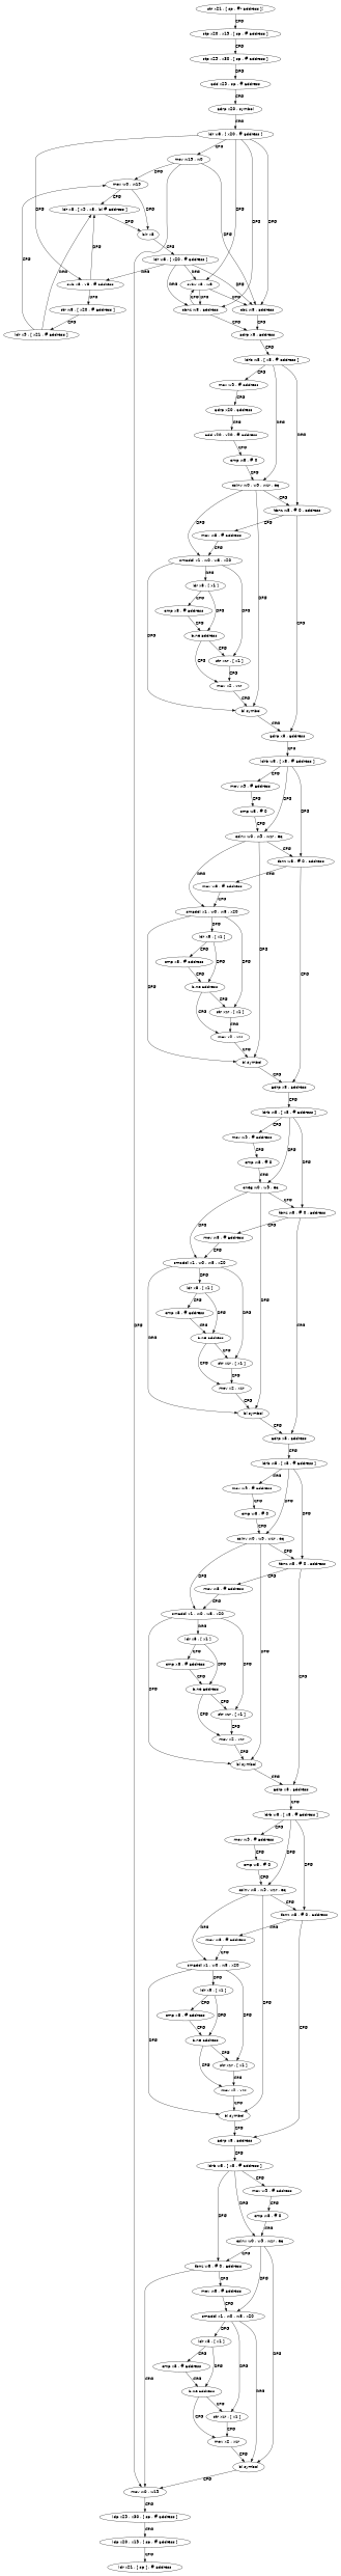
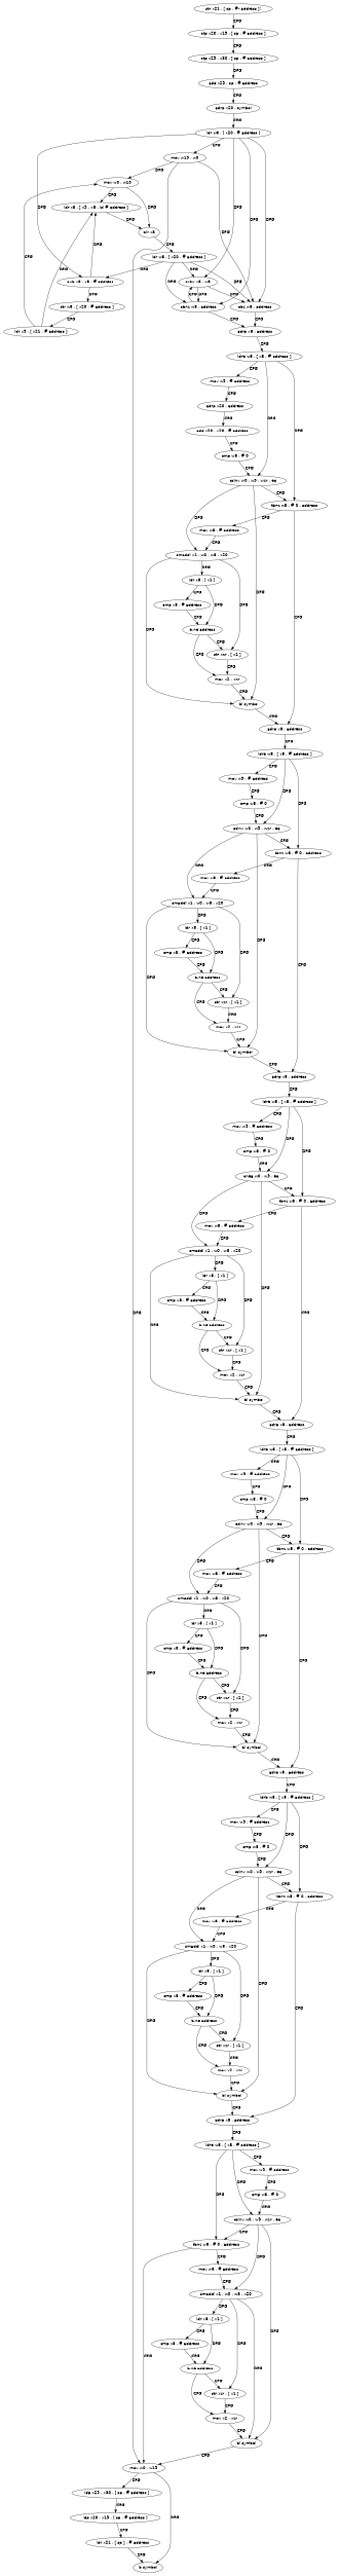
  digraph {
    fontname="DejaVu Sans"
    node [fontname="DejaVu Sans"]
    edge [fontname="DejaVu Sans"]
    n1 [label="str x21 , [ sp , #- address ]!"]
    n2 [label="stp x20 , x19 , [ sp , # address ]"]
    n3 [label="stp x29 , x30 , [ sp , # address ]"]
    n4 [label="add x29 , sp , # address"]
    n5 [label="adrp x20 , symbol"]
    n6 [label="ldr w8 , [ x20 , # address ]"]
    n7 [label="mov w19 , w0"]
    n8 [label="cbz w8 , address"]
    n9 [label="sxtw x8 , w8"]
    n10 [label="sub x8 , x8 , # address"]
    n11 [label="cbnz w8 , address"]
    n12 [label="mov w0 , w19"]
    n13 [label="mov w0 , w19"]
    n14 [label="adrp x8 , address"]
    n15 [label="str w8 , [ x20 , # address ]"]
    n16 [label="ldr x8 , [ x9 , x8 , lsl # address ]"]
    n17 [label="blr x8"]
    n18 [label="ldp x29 , x30 , [ sp , # address ]"]
+   n19 [label="b symbol"]
    n20 [label="ldrb w8 , [ x8 , # address ]"]
    n21 [label="mov w9 , # address"]
    n22 [label="csinv w0 , w9 , wzr , eq"]
    n23 [label="tbnz w8 , # 0 , address"]
    n24 [label="adrp x20 , address"]
    n25 [label="smaddl x1 , w0 , w8 , x20"]
    n26 [label="bl symbol"]
    n27 [label="adrp x8 , address"]
    n28 [label="mov w8 , # address"]
    n29 [label="add x20 , x20 , # address"]
    n30 [label="cmp w8 , # 0"]
    n31 [label="ldr x8 , [ x1 ]"]
    n32 [label="str xzr , [ x1 ]"]
    n33 [label="ldrb w8 , [ x8 , # address ]"]
    n34 [label="mov w9 , # address"]
    n35 [label="csinv w0 , w9 , wzr , eq"]
    n36 [label="tbnz w8 , # 0 , address"]
    n37 [label="cmp w8 , # 0"]
    n38 [label="smaddl x1 , w0 , w8 , x20"]
    n39 [label="bl symbol"]
    n40 [label="adrp x8 , address"]
    n41 [label="mov w8 , # address"]
    n42 [label="ldr x8 , [ x1 ]"]
    n43 [label="str xzr , [ x1 ]"]
    n44 [label="ldrb w8 , [ x8 , # address ]"]
    n45 [label="mov w9 , # address"]
    n46 [label="cneg w0 , w9 , eq"]
    n47 [label="tbnz w8 , # 0 , address"]
    n48 [label="cmp x8 , # address"]
    n49 [label="b.ne address"]
    n50 [label="mov x2 , xzr"]
    n51 [label="ldr x9 , [ x21 , # address ]"]
    n52 [label="ldr w8 , [ x20 , # address ]"]
    n53 [label="cmp w8 , # 0"]
    n54 [label="smaddl x1 , w0 , w8 , x20"]
    n55 [label="bl symbol"]
    n56 [label="adrp x8 , address"]
    n57 [label="mov w8 , # address"]
    n58 [label="ldr x8 , [ x1 ]"]
    n59 [label="str xzr , [ x1 ]"]
    n60 [label="ldrb w8 , [ x8 , # address ]"]
    n61 [label="mov w9 , # address"]
    n62 [label="csinv w0 , w9 , wzr , eq"]
    n63 [label="tbnz w8 , # 0 , address"]
    n64 [label="cmp x8 , # address"]
    n65 [label="b.ne address"]
    n66 [label="mov x2 , xzr"]
    n67 [label="cmp w8 , # 0"]
    n68 [label="smaddl x1 , w0 , w8 , x20"]
    n69 [label="bl symbol"]
    n70 [label="adrp x8 , address"]
    n71 [label="mov w8 , # address"]
    n72 [label="ldr x8 , [ x1 ]"]
    n73 [label="str xzr , [ x1 ]"]
    n74 [label="ldrb w8 , [ x8 , # address ]"]
    n75 [label="mov w9 , # address"]
    n76 [label="csinv w0 , w9 , wzr , eq"]
    n77 [label="tbnz w8 , # 0 , address"]
    n78 [label="cmp x8 , # address"]
    n79 [label="b.ne address"]
    n80 [label="mov x2 , xzr"]
    n81 [label="cmp w8 , # 0"]
    n82 [label="smaddl x1 , w0 , w8 , x20"]
    n83 [label="bl symbol"]
    n84 [label="adrp x8 , address"]
    n85 [label="mov w8 , # address"]
    n86 [label="ldr x8 , [ x1 ]"]
    n87 [label="str xzr , [ x1 ]"]
    n88 [label="ldrb w8 , [ x8 , # address ]"]
    n89 [label="mov w9 , # address"]
    n90 [label="csinv w0 , w9 , wzr , eq"]
    n91 [label="tbnz w8 , # 0 , address"]
    n92 [label="cmp x8 , # address"]
    n93 [label="b.ne address"]
    n94 [label="mov x2 , xzr"]
    n95 [label="cmp w8 , # 0"]
    n96 [label="smaddl x1 , w0 , w8 , x20"]
    n97 [label="bl symbol"]
    n98 [label="mov w8 , # address"]
    n99 [label="ldr x8 , [ x1 ]"]
    n100 [label="str xzr , [ x1 ]"]
    n101 [label="ldp x20 , x19 , [ sp , # address ]"]
    n102 [label="cmp x8 , # address"]
    n103 [label="b.ne address"]
    n104 [label="mov x2 , xzr"]
    n105 [label="ldr x21 , [ sp ] , # address"]
    n106 [label="cmp x8 , # address"]
    n107 [label="b.ne address"]
    n108 [label="mov x2 , xzr"]
    n1 -> n2 [label=CFG]
    n2 -> n3 [label=CFG]
    n3 -> n4 [label=DFG]
    n4 -> n5 [label=CFG]
    n5 -> n6 [label=CFG]
    n6 -> n7 [label=CFG]
    n6 -> n8 [label=DFG]
    n6 -> n9 [label=DFG]
    n6 -> n10 [label=DFG]
    n6 -> n11 [label=DFG]
    n7 -> n8 [label=DFG]
    n7 -> n12 [label=DFG]
    n7 -> n13 [label=DFG]
    n8 -> n14 [label=CFG]
    n9 -> n8 [label=DFG]
    n9 -> n11 [label=DFG]
    n10 -> n15 [label=DFG]
    n10 -> n16 [label=DFG]
    n11 -> n9 [label=CFG]
    n11 -> n14 [label=CFG]
    n12 -> n16 [label=CFG]
    n12 -> n17 [label=DFG]
    n13 -> n18 [label=CFG]
+   n13 -> n19 [label=DFG]
    n14 -> n20 [label=CFG]
    n15 -> n51 [label=CFG]
    n16 -> n17 [label=DFG]
    n17 -> n52 [label=CFG]
    n18 -> n101 [label=CFG]
    n20 -> n21 [label=CFG]
    n20 -> n22 [label=DFG]
    n20 -> n23 [label=DFG]
    n21 -> n24 [label=CFG]
    n22 -> n23 [label=CFG]
    n22 -> n25 [label=DFG]
    n22 -> n26 [label=DFG]
    n23 -> n27 [label=CFG]
    n23 -> n28 [label=CFG]
    n24 -> n29 [label=CFG]
    n25 -> n26 [label=DFG]
    n25 -> n31 [label=DFG]
    n25 -> n32 [label=DFG]
    n26 -> n27 [label=CFG]
    n27 -> n33 [label=CFG]
    n28 -> n25 [label=CFG]
    n29 -> n30 [label=CFG]
    n30 -> n22 [label=CFG]
    n31 -> n48 [label=CFG]
    n31 -> n49 [label=DFG]
    n32 -> n50 [label=CFG]
    n33 -> n34 [label=CFG]
    n33 -> n35 [label=DFG]
    n33 -> n36 [label=DFG]
    n34 -> n37 [label=CFG]
    n35 -> n36 [label=CFG]
    n35 -> n38 [label=DFG]
    n35 -> n39 [label=DFG]
    n36 -> n40 [label=CFG]
    n36 -> n41 [label=CFG]
    n37 -> n35 [label=CFG]
    n38 -> n39 [label=DFG]
    n38 -> n42 [label=DFG]
    n38 -> n43 [label=DFG]
    n39 -> n40 [label=CFG]
    n40 -> n44 [label=CFG]
    n41 -> n38 [label=CFG]
    n42 -> n64 [label=CFG]
    n42 -> n65 [label=DFG]
    n43 -> n66 [label=CFG]
    n44 -> n45 [label=CFG]
    n44 -> n46 [label=DFG]
    n44 -> n47 [label=DFG]
    n45 -> n53 [label=CFG]
    n46 -> n47 [label=CFG]
    n46 -> n54 [label=DFG]
    n46 -> n55 [label=DFG]
    n47 -> n56 [label=CFG]
    n47 -> n57 [label=CFG]
    n48 -> n49 [label=CFG]
    n49 -> n32 [label=CFG]
    n49 -> n50 [label=CFG]
    n50 -> n26 [label=CFG]
    n51 -> n12 [label=CFG]
    n51 -> n16 [label=DFG]
    n52 -> n8 [label=DFG]
    n52 -> n9 [label=DFG]
    n52 -> n10 [label=DFG]
    n52 -> n11 [label=DFG]
    n53 -> n46 [label=CFG]
    n54 -> n55 [label=DFG]
    n54 -> n58 [label=DFG]
    n54 -> n59 [label=DFG]
    n55 -> n56 [label=CFG]
    n56 -> n60 [label=CFG]
    n57 -> n54 [label=CFG]
    n58 -> n78 [label=CFG]
    n58 -> n79 [label=DFG]
    n59 -> n80 [label=CFG]
    n60 -> n61 [label=CFG]
    n60 -> n62 [label=DFG]
    n60 -> n63 [label=DFG]
    n61 -> n67 [label=CFG]
    n62 -> n63 [label=CFG]
    n62 -> n68 [label=DFG]
    n62 -> n69 [label=DFG]
    n63 -> n70 [label=CFG]
    n63 -> n71 [label=CFG]
    n64 -> n65 [label=CFG]
    n65 -> n43 [label=CFG]
    n65 -> n66 [label=CFG]
    n66 -> n39 [label=CFG]
    n67 -> n62 [label=CFG]
    n68 -> n69 [label=DFG]
    n68 -> n72 [label=DFG]
    n68 -> n73 [label=DFG]
    n69 -> n70 [label=CFG]
    n70 -> n74 [label=CFG]
    n71 -> n68 [label=CFG]
    n72 -> n92 [label=CFG]
    n72 -> n93 [label=DFG]
    n73 -> n94 [label=CFG]
    n74 -> n75 [label=CFG]
    n74 -> n76 [label=DFG]
    n74 -> n77 [label=DFG]
    n75 -> n81 [label=CFG]
    n76 -> n77 [label=CFG]
    n76 -> n82 [label=DFG]
    n76 -> n83 [label=DFG]
    n77 -> n84 [label=CFG]
    n77 -> n85 [label=CFG]
    n78 -> n79 [label=CFG]
    n79 -> n59 [label=CFG]
    n79 -> n80 [label=CFG]
    n80 -> n55 [label=CFG]
    n81 -> n76 [label=CFG]
    n82 -> n83 [label=DFG]
    n82 -> n86 [label=DFG]
    n82 -> n87 [label=DFG]
    n83 -> n84 [label=CFG]
    n84 -> n88 [label=CFG]
    n85 -> n82 [label=CFG]
    n86 -> n102 [label=CFG]
    n86 -> n103 [label=DFG]
    n87 -> n104 [label=CFG]
    n88 -> n89 [label=CFG]
    n88 -> n90 [label=DFG]
    n88 -> n91 [label=DFG]
    n89 -> n95 [label=CFG]
    n90 -> n91 [label=CFG]
    n90 -> n96 [label=DFG]
    n90 -> n97 [label=DFG]
    n91 -> n13 [label=CFG]
    n91 -> n98 [label=CFG]
    n92 -> n93 [label=CFG]
    n93 -> n73 [label=CFG]
    n93 -> n94 [label=CFG]
    n94 -> n69 [label=CFG]
    n95 -> n90 [label=CFG]
    n96 -> n97 [label=DFG]
    n96 -> n99 [label=DFG]
    n96 -> n100 [label=DFG]
    n97 -> n13 [label=CFG]
    n98 -> n96 [label=CFG]
    n99 -> n106 [label=CFG]
    n99 -> n107 [label=DFG]
    n100 -> n108 [label=CFG]
    n101 -> n105 [label=CFG]
    n102 -> n103 [label=CFG]
    n103 -> n87 [label=CFG]
    n103 -> n104 [label=CFG]
    n104 -> n83 [label=CFG]
+   n105 -> n19 [label=CFG]
    n106 -> n107 [label=CFG]
    n107 -> n100 [label=CFG]
    n107 -> n108 [label=CFG]
    n108 -> n97 [label=CFG]
  }
